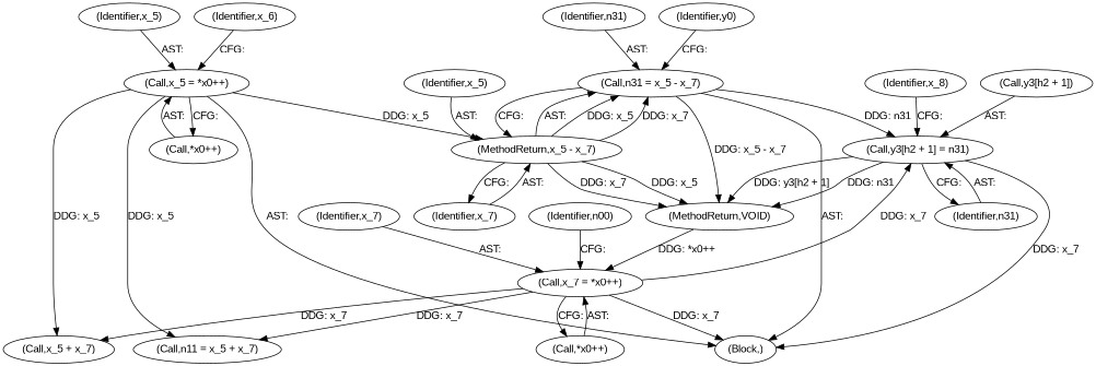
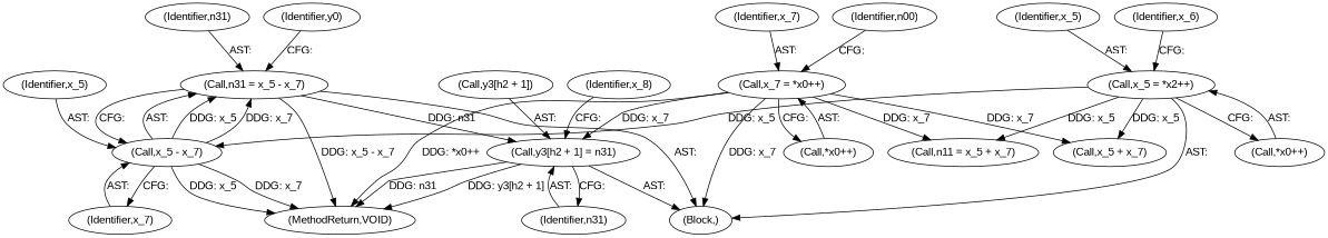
  digraph {
    fontname="Liberation Sans"
    node [fontname="Liberation Sans"]
    edge [fontname="Liberation Sans"]
    n1 [label="(Call,y3[h2 + 1] = n31)"]
    n2 [label="(Block,)"]
    n3 [label="(MethodReturn,VOID)"]
    n4 [label="(Identifier,n31)"]
    n5 [label="(Call,n31 = x_5 - x_7)"]
-   n6 [label="(MethodReturn,x_5 - x_7)"]
+   n6 [label="(Call,x_5 - x_7)"]
    n7 [label="(Identifier,x_7)"]
-   n8 [label="(Call,x_5 = *x0++)"]
+   n8 [label="(Call,x_5 = *x2++)"]
    n9 [label="(Call,n11 = x_5 + x_7)"]
    n10 [label="(Call,*x0++)"]
    n11 [label="(Call,x_5 + x_7)"]
    n12 [label="(Call,x_7 = *x0++)"]
    n13 [label="(Call,*x0++)"]
    n14 [label="(Identifier,x_7)"]
    n15 [label="(Identifier,n31)"]
    n16 [label="(Identifier,x_5)"]
    n17 [label="(Identifier,x_5)"]
    n18 [label="(Identifier,y0)"]
    n19 [label="(Identifier,x_8)"]
    n20 [label="(Identifier,x_6)"]
    n21 [label="(Identifier,n00)"]
    n22 [label="(Call,y3[h2 + 1])"]
-   n1 -> n2 [label="DDG: x_7"]
+   n1 -> n2 [label="AST: "]
    n1 -> n3 [label="DDG: y3[h2 + 1]"]
    n1 -> n3 [label="DDG: n31"]
    n1 -> n4 [label="CFG: "]
    n4 -> n1 [label="AST: "]
    n5 -> n1 [label="DDG: n31"]
    n5 -> n2 [label="AST: "]
    n5 -> n3 [label="DDG: x_5 - x_7"]
    n5 -> n6 [label="CFG: "]
    n6 -> n3 [label="DDG: x_5"]
    n6 -> n3 [label="DDG: x_7"]
    n6 -> n5 [label="AST: "]
    n6 -> n5 [label="DDG: x_5"]
    n6 -> n5 [label="DDG: x_7"]
    n6 -> n7 [label="CFG: "]
    n7 -> n6 [label="AST: "]
    n8 -> n2 [label="AST: "]
    n8 -> n6 [label="DDG: x_5"]
    n8 -> n9 [label="DDG: x_5"]
    n8 -> n10 [label="CFG: "]
    n8 -> n11 [label="DDG: x_5"]
    n10 -> n8 [label="AST: "]
    n12 -> n1 [label="DDG: x_7"]
    n12 -> n2 [label="DDG: x_7"]
-   n3 -> n12 [label="DDG: *x0++"]
+   n12 -> n3 [label="DDG: *x0++"]
    n12 -> n9 [label="DDG: x_7"]
    n12 -> n11 [label="DDG: x_7"]
    n12 -> n13 [label="CFG: "]
    n13 -> n12 [label="AST: "]
    n14 -> n12 [label="AST: "]
    n15 -> n5 [label="AST: "]
    n16 -> n8 [label="AST: "]
    n17 -> n6 [label="AST: "]
    n18 -> n5 [label="CFG: "]
    n19 -> n1 [label="CFG: "]
    n20 -> n8 [label="CFG: "]
    n21 -> n12 [label="CFG: "]
    n22 -> n1 [label="AST: "]
  }
